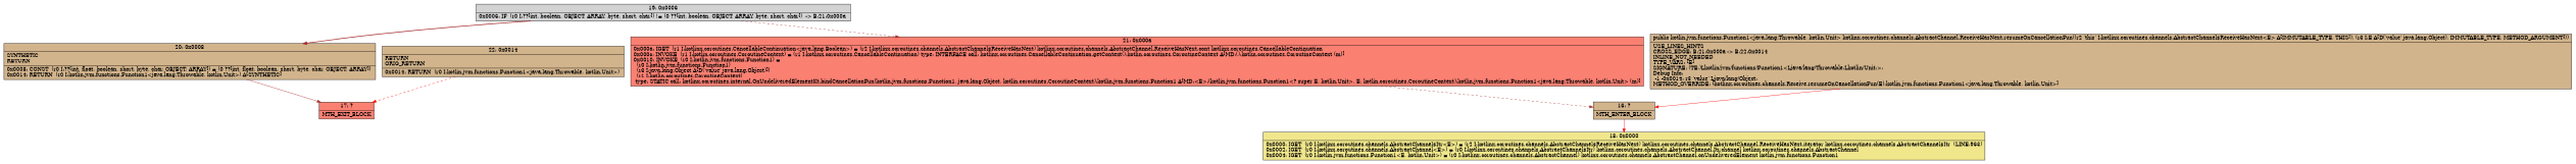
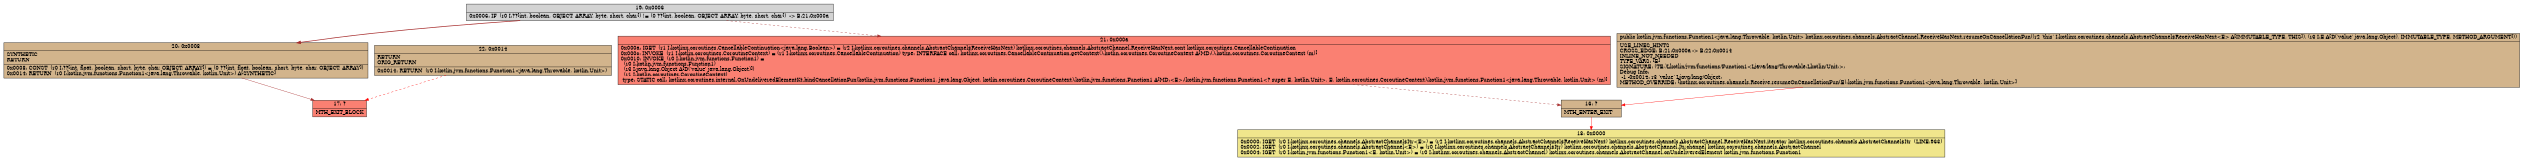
  digraph {
    node [fillcolor=tan shape=record style=filled]
    edge [color=brown style=solid]
-   n1 [label="{16\:\ ?|MTH_ENTER_BLOCK\l}"]
+   n1 [label="{16\:\ ?|MTH_ENTER_EXIT\l}"]
    n2 [fillcolor=khaki label="{18\:\ 0x0000|0x0000: IGET  (r0 I:kotlinx.coroutines.channels.AbstractChannel$Itr\<E\>) = (r2 I:kotlinx.coroutines.channels.AbstractChannel$ReceiveHasNext) kotlinx.coroutines.channels.AbstractChannel.ReceiveHasNext.iterator kotlinx.coroutines.channels.AbstractChannel$Itr  (LINE:963)\l0x0002: IGET  (r0 I:kotlinx.coroutines.channels.AbstractChannel\<E\>) = (r0 I:kotlinx.coroutines.channels.AbstractChannel$Itr) kotlinx.coroutines.channels.AbstractChannel.Itr.channel kotlinx.coroutines.channels.AbstractChannel \l0x0004: IGET  (r0 I:kotlin.jvm.functions.Function1\<E, kotlin.Unit\>) = (r0 I:kotlinx.coroutines.channels.AbstractChannel) kotlinx.coroutines.channels.AbstractChannel.onUndeliveredElement kotlin.jvm.functions.Function1 \l}"]
    n3 [fillcolor=lightgrey label="{19\:\ 0x0006|0x0006: IF  (r0 I:??[int, boolean, OBJECT, ARRAY, byte, short, char]) != (0 ??[int, boolean, OBJECT, ARRAY, byte, short, char])  \-\> B:21:0x000a \l}"]
    n4 [label="{20\:\ 0x0008|SYNTHETIC\lRETURN\l|0x0008: CONST  (r0 I:??[int, float, boolean, short, byte, char, OBJECT, ARRAY]) = (0 ??[int, float, boolean, short, byte, char, OBJECT, ARRAY]) \l0x0014: RETURN  (r0 I:kotlin.jvm.functions.Function1\<java.lang.Throwable, kotlin.Unit\>) A[SYNTHETIC]\l}"]
    n5 [fillcolor=salmon label="{21\:\ 0x000a|0x000a: IGET  (r1 I:kotlinx.coroutines.CancellableContinuation\<java.lang.Boolean\>) = (r2 I:kotlinx.coroutines.channels.AbstractChannel$ReceiveHasNext) kotlinx.coroutines.channels.AbstractChannel.ReceiveHasNext.cont kotlinx.coroutines.CancellableContinuation \l0x000c: INVOKE  (r1 I:kotlin.coroutines.CoroutineContext) = (r1 I:kotlinx.coroutines.CancellableContinuation) type: INTERFACE call: kotlinx.coroutines.CancellableContinuation.getContext():kotlin.coroutines.CoroutineContext A[MD:():kotlin.coroutines.CoroutineContext (m)]\l0x0010: INVOKE  (r0 I:kotlin.jvm.functions.Function1) = \l  (r0 I:kotlin.jvm.functions.Function1)\l  (r3 I:java.lang.Object A[D('value' java.lang.Object)])\l  (r1 I:kotlin.coroutines.CoroutineContext)\l type: STATIC call: kotlinx.coroutines.internal.OnUndeliveredElementKt.bindCancellationFun(kotlin.jvm.functions.Function1, java.lang.Object, kotlin.coroutines.CoroutineContext):kotlin.jvm.functions.Function1 A[MD:\<E\>:(kotlin.jvm.functions.Function1\<? super E, kotlin.Unit\>, E, kotlin.coroutines.CoroutineContext):kotlin.jvm.functions.Function1\<java.lang.Throwable, kotlin.Unit\> (m)]\l}"]
    n6 [fillcolor=salmon label="{17\:\ ?|MTH_EXIT_BLOCK\l}"]
    n7 [label="{22\:\ 0x0014|RETURN\lORIG_RETURN\l|0x0014: RETURN  (r0 I:kotlin.jvm.functions.Function1\<java.lang.Throwable, kotlin.Unit\>) \l}"]
    n8 [label="{public kotlin.jvm.functions.Function1\<java.lang.Throwable, kotlin.Unit\> kotlinx.coroutines.channels.AbstractChannel.ReceiveHasNext.resumeOnCancellationFun((r2 'this' I:kotlinx.coroutines.channels.AbstractChannel$ReceiveHasNext\<E\> A[IMMUTABLE_TYPE, THIS]), (r3 I:E A[D('value' java.lang.Object), IMMUTABLE_TYPE, METHOD_ARGUMENT]))  | USE_LINES_HINTS\lCROSS_EDGE: B:21:0x000a \-\> B:22:0x0014\lINLINE_NOT_NEEDED\lTYPE_VARS: [E]\lSIGNATURE: (TE;)Lkotlin\/jvm\/functions\/Function1\<Ljava\/lang\/Throwable;Lkotlin\/Unit;\>;\lDebug Info:\l  \-1 \-0x0014: r3 'value' Ljava\/lang\/Object;\lMETHOD_OVERRIDE: [kotlinx.coroutines.channels.Receive.resumeOnCancellationFun(E):kotlin.jvm.functions.Function1\<java.lang.Throwable, kotlin.Unit\>]\l}"]
    n1 -> n2 [color=red]
    n3 -> n4 [style=bold]
    n3 -> n5 [style=dashed]
    n4 -> n6
    n5 -> n1 [style=dashed]
    n7 -> n6 [color=red style=dashed]
    n8 -> n1 [color=red]
  }
